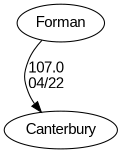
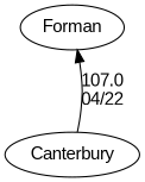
  digraph {
    fontname="Liberation Sans"
    node [fontname="Liberation Sans"]
    Forman
    Canterbury
-   Forman -> Canterbury [label="107.0\n04/22" random=random weight=-7 fontname="Liberation Sans"]
+   Canterbury -> Forman [label="107.0\n04/22" random=random weight=-7 fontname="Liberation Sans"]
  }
